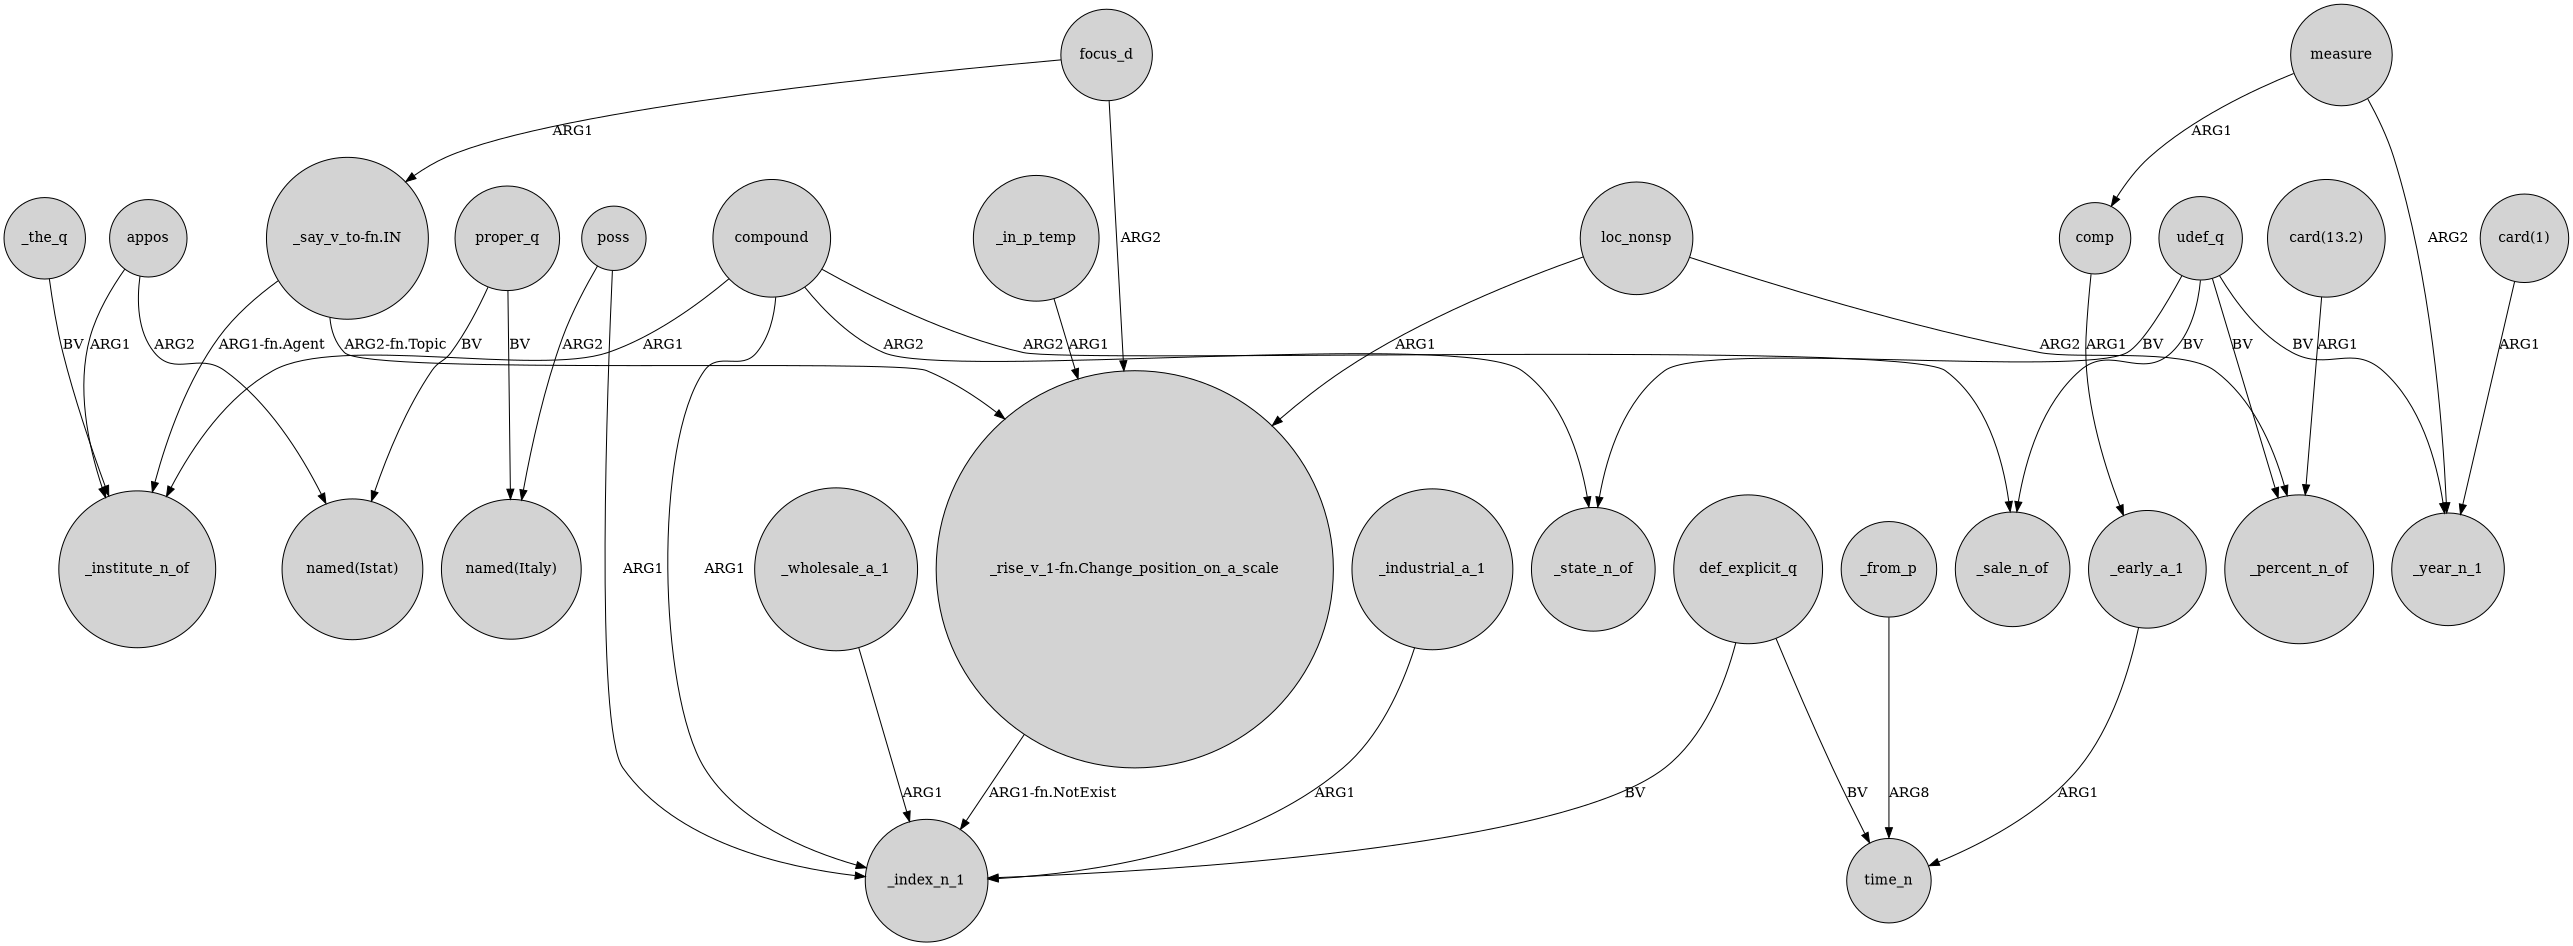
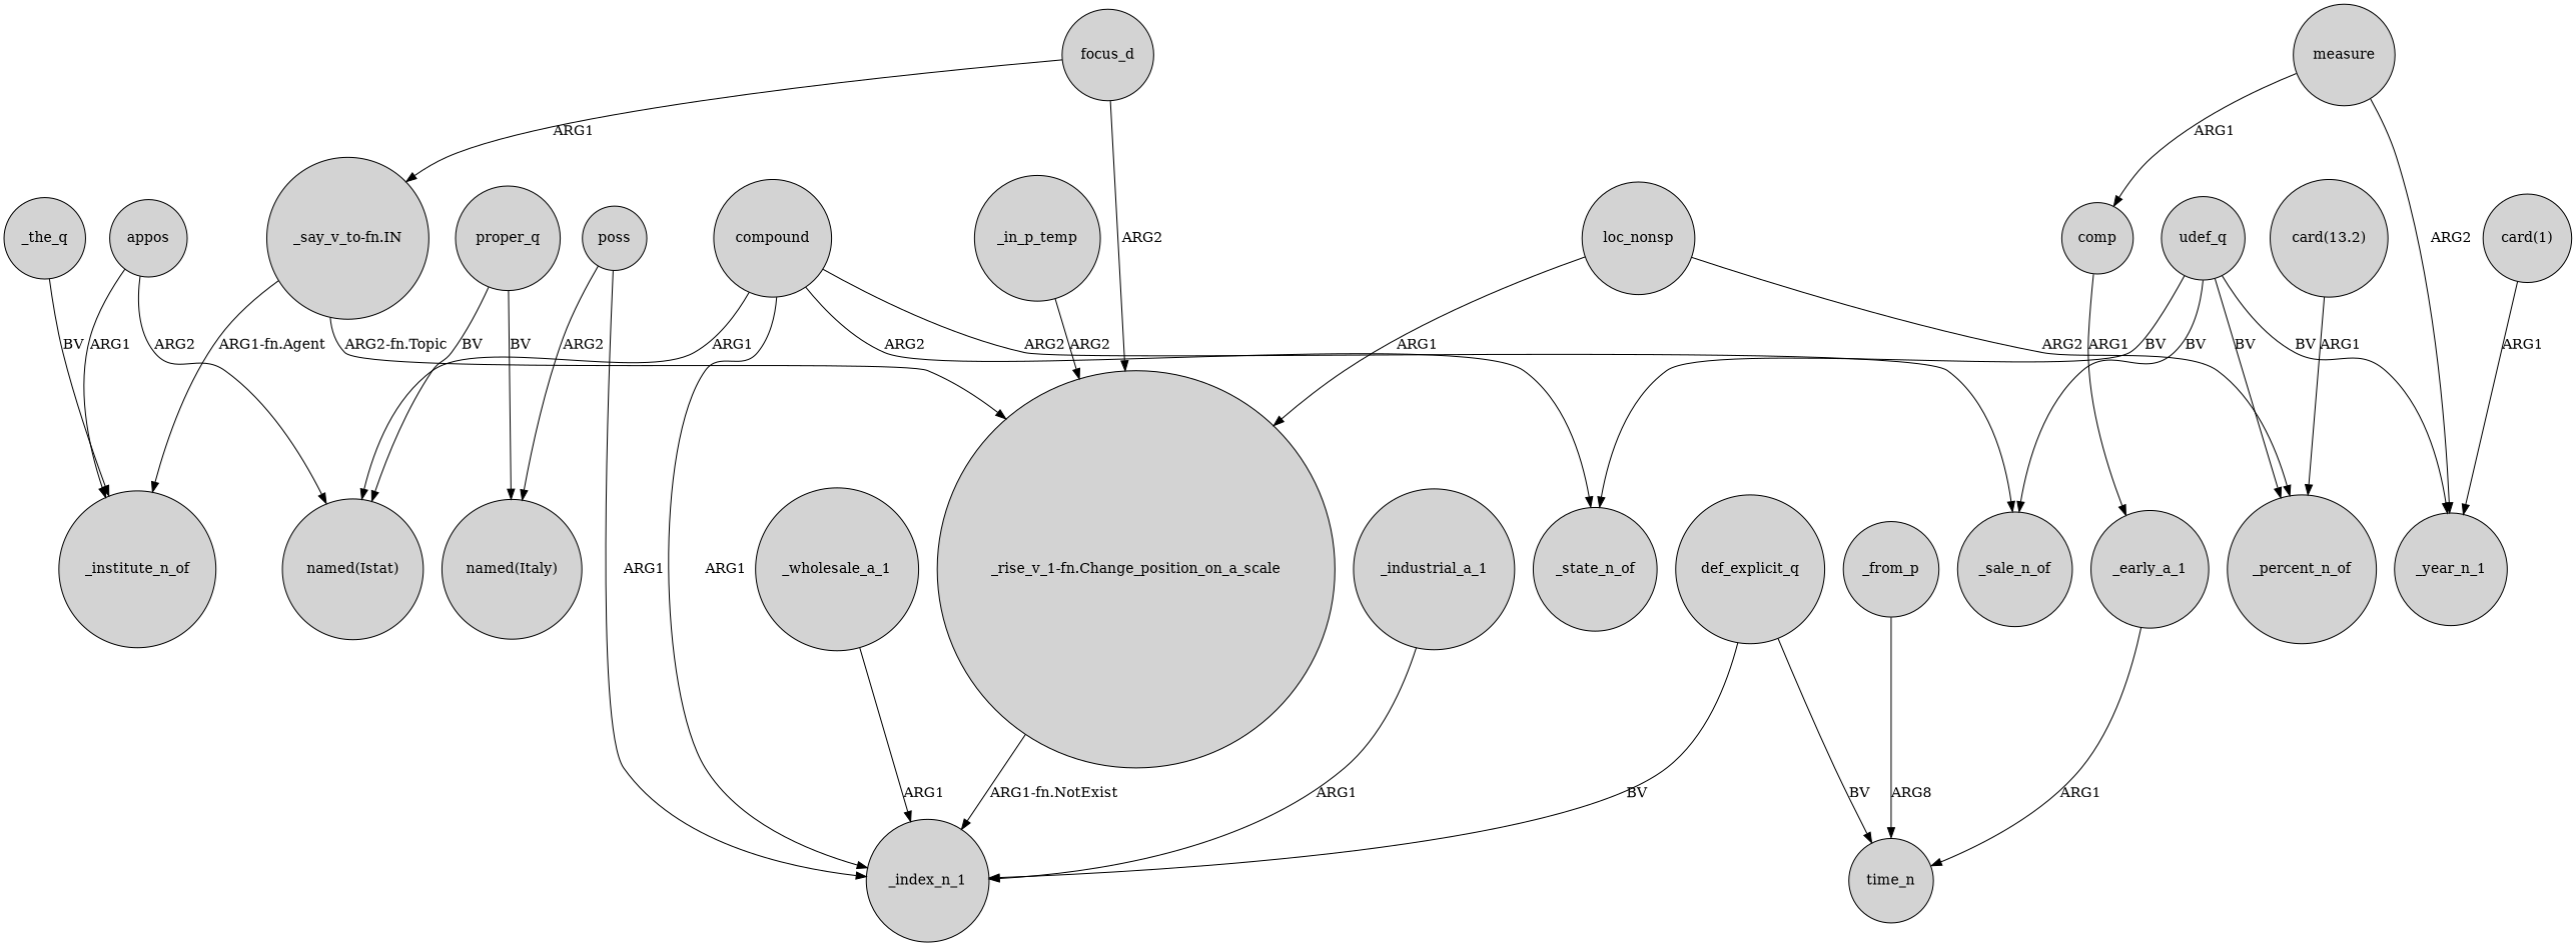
  digraph {
    node [shape=circle style=filled]
    _the_q
    _institute_n_of
    measure
    _year_n_1
    comp
    _early_a_1
    appos
    "named(Istat)"
    def_explicit_q
    time_n
    _index_n_1
    proper_q
    "named(Italy)"
    udef_q
    _state_n_of
    _sale_n_of
    _percent_n_of
    "_say_v_to-fn.IN"
    "_rise_v_1-fn.Change_position_on_a_scale"
    compound
    poss
    focus_d
    _wholesale_a_1
    _industrial_a_1
    loc_nonsp
    _from_p
    _in_p_temp
    "card(1)"
    "card(13.2)"
    _the_q -> _institute_n_of [label=BV]
    measure -> _year_n_1 [label=ARG2]
    measure -> comp [label=ARG1]
    comp -> _early_a_1 [label=ARG1]
    _early_a_1 -> time_n [label=ARG1]
    appos -> _institute_n_of [label=ARG1]
    appos -> "named(Istat)" [label=ARG2]
    def_explicit_q -> time_n [label=BV]
    def_explicit_q -> _index_n_1 [label=BV]
    proper_q -> "named(Istat)" [label=BV]
    proper_q -> "named(Italy)" [label=BV]
    udef_q -> _year_n_1 [label=BV]
    udef_q -> _state_n_of [label=BV]
    udef_q -> _sale_n_of [label=BV]
    udef_q -> _percent_n_of [label=BV]
    "_say_v_to-fn.IN" -> _institute_n_of [label="ARG1-fn.Agent"]
    "_say_v_to-fn.IN" -> "_rise_v_1-fn.Change_position_on_a_scale" [label="ARG2-fn.Topic"]
    "_rise_v_1-fn.Change_position_on_a_scale" -> _index_n_1 [label="ARG1-fn.NotExist"]
-   compound -> _institute_n_of [label=ARG1]
+   compound -> "named(Istat)" [label=ARG1]
    compound -> _index_n_1 [label=ARG1]
    compound -> _state_n_of [label=ARG2]
    compound -> _sale_n_of [label=ARG2]
    poss -> _index_n_1 [label=ARG1]
    poss -> "named(Italy)" [label=ARG2]
    focus_d -> "_say_v_to-fn.IN" [label=ARG1]
    focus_d -> "_rise_v_1-fn.Change_position_on_a_scale" [label=ARG2]
    _wholesale_a_1 -> _index_n_1 [label=ARG1]
    _industrial_a_1 -> _index_n_1 [label=ARG1]
    loc_nonsp -> _percent_n_of [label=ARG2]
    loc_nonsp -> "_rise_v_1-fn.Change_position_on_a_scale" [label=ARG1]
    _from_p -> time_n [label=ARG8]
-   _in_p_temp -> "_rise_v_1-fn.Change_position_on_a_scale" [label=ARG1]
+   _in_p_temp -> "_rise_v_1-fn.Change_position_on_a_scale" [label=ARG2]
    "card(1)" -> _year_n_1 [label=ARG1]
    "card(13.2)" -> _percent_n_of [label=ARG1]
  }
